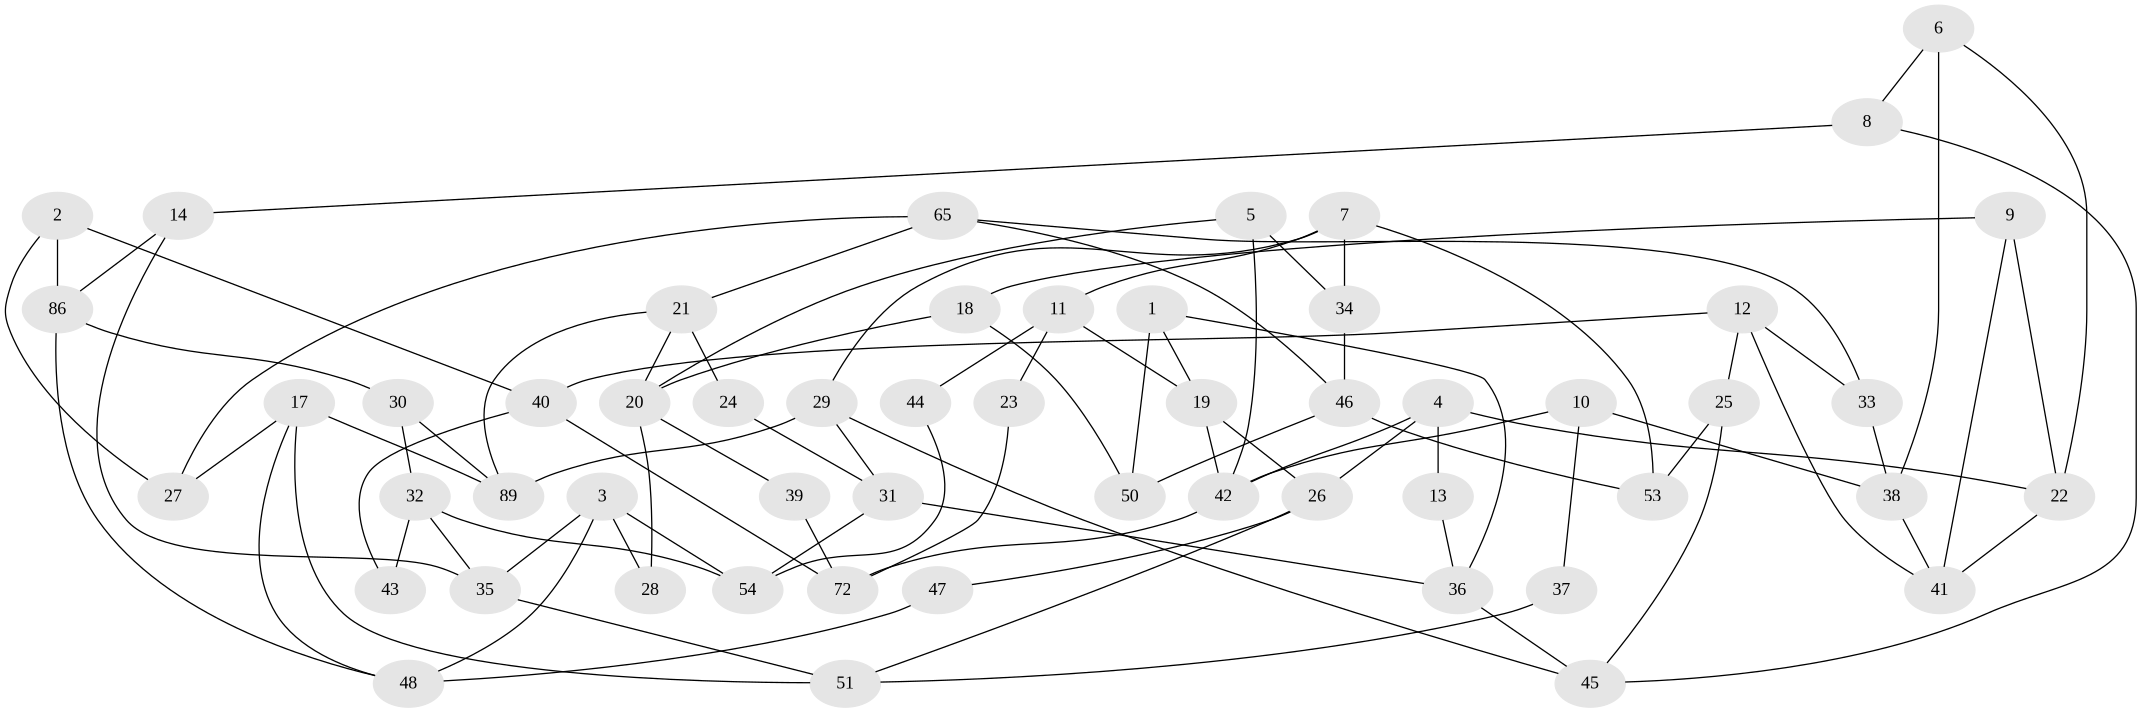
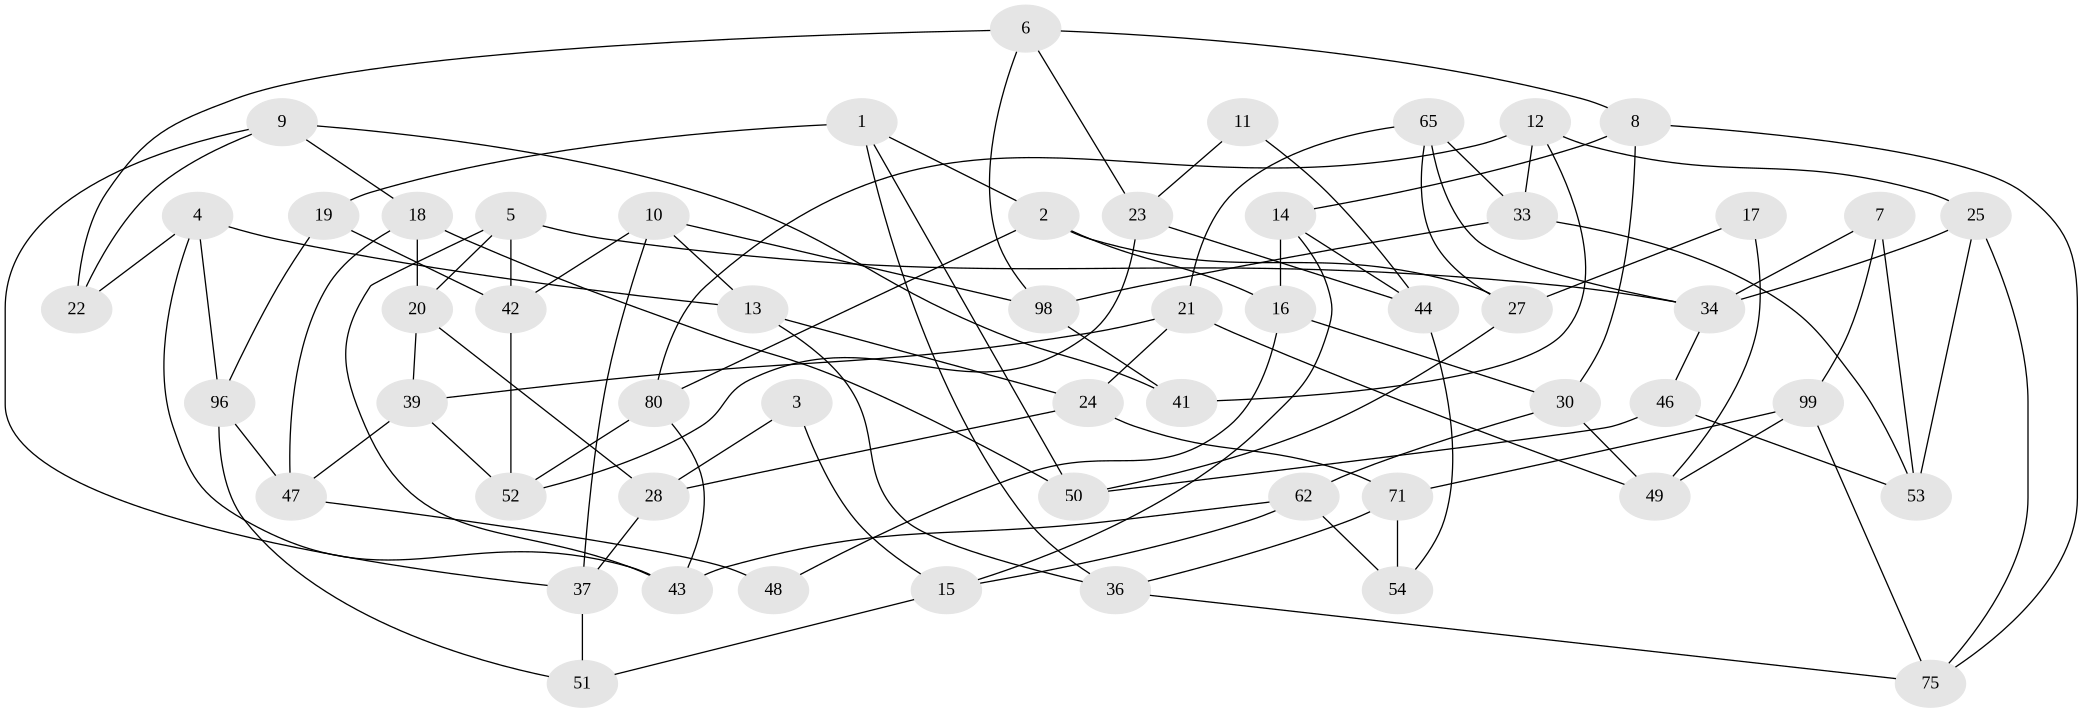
  graph {
    fontname="Liberation Serif"
    node [color=gray90 fontname="Liberation Serif" style=filled]
    edge [fontname="Liberation Serif"]
    1
    2
    19
    36
    50
-   16 [label=86]
+   16
    27
-   40
-   26
+   40 [label=80]
+   26 [label=96]
    42
-   45
+   45 [label=75]
    48
    30
    43
-   52 [label=72]
+   52
    3
    28
-   35
+   35 [label=15]
    54
    37
    51
    4
    13
    22
    24
    41
    47
    5
    20
    34
    39
    46
    6
    8
    23
-   38
+   38 [label=98]
    14
    44
    7
    11
-   29
+   29 [label=99]
    53
-   49 [label=89]
-   31
-   32
+   49
+   31 [label=71]
+   32 [label=62]
    9
    18
    10
    12
    25
    33
    n52 [label=65]
    21
    17
+   1 -- 2
    1 -- 19
    1 -- 36
    1 -- 50
    2 -- 16
    2 -- 27
    2 -- 40
    19 -- 26
    19 -- 42
    36 -- 45
    16 -- 48
    16 -- 30
+   27 -- 50
    40 -- 43
    40 -- 52
    26 -- 51
    26 -- 47
    42 -- 52
    30 -- 49
    30 -- 32
-   3 -- 48
    3 -- 28
    3 -- 35
-   3 -- 54
+   28 -- 37
    35 -- 51
    37 -- 51
    4 -- 26
-   4 -- 42
+   4 -- 43
    4 -- 13
    4 -- 22
    13 -- 36
-   22 -- 41
+   13 -- 24
+   24 -- 28
    24 -- 31
    47 -- 48
    5 -- 42
+   5 -- 43
    5 -- 20
    5 -- 34
    20 -- 28
    20 -- 39
    34 -- 46
    39 -- 52
+   39 -- 47
    46 -- 50
    46 -- 53
    6 -- 22
    6 -- 8
+   6 -- 23
    6 -- 38
    8 -- 45
+   8 -- 30
    8 -- 14
    23 -- 52
+   23 -- 44
    38 -- 41
    14 -- 16
    14 -- 35
+   14 -- 44
    44 -- 54
    7 -- 34
-   7 -- 11
    7 -- 29
    7 -- 53
-   11 -- 19
    11 -- 23
    11 -- 44
    29 -- 45
    29 -- 49
    29 -- 31
    31 -- 36
    31 -- 54
    32 -- 43
    32 -- 35
    32 -- 54
+   9 -- 37
    9 -- 22
    9 -- 41
    9 -- 18
    18 -- 50
+   18 -- 47
    18 -- 20
    10 -- 42
    10 -- 37
+   10 -- 13
    10 -- 38
    12 -- 40
    12 -- 41
    12 -- 25
    12 -- 33
    25 -- 45
+   25 -- 34
    25 -- 53
    33 -- 38
+   33 -- 53
    n52 -- 27
-   n52 -- 46
+   n52 -- 34
    n52 -- 33
    n52 -- 21
    21 -- 24
-   21 -- 20
+   21 -- 39
    21 -- 49
    17 -- 27
-   17 -- 48
-   17 -- 51
    17 -- 49
  }
